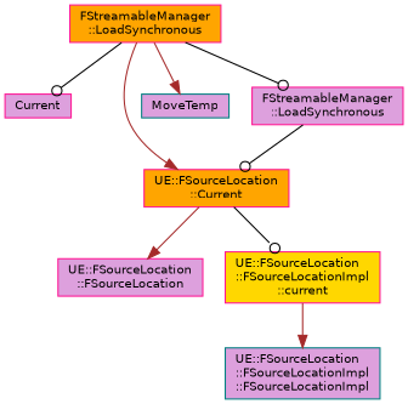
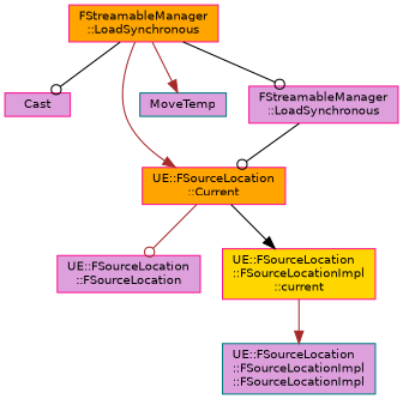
  digraph {
    rankdir=TB
    node [color=deeppink fillcolor=plum fontname=Helvetica fontsize=10 shape=box style=filled]
    edge [arrowhead=odot color=black fontname=Helvetica fontsize=10 labelfontname=Helvetica labelfontsize=10 style=solid]
    n1 [fillcolor=orange fontcolor=black height=0.2 label="FStreamableManager\l::LoadSynchronous" width=0.4]
-   n2 [height=0.2 label=Current width=0.4]
+   n2 [height=0.2 label=Cast width=0.4]
    n3 [fillcolor=orange height=0.2 label="UE::FSourceLocation\l::Current" width=0.4]
    n4 [color=teal height=0.2 label=MoveTemp width=0.4]
    n5 [height=0.2 label="FStreamableManager\l::LoadSynchronous" width=0.4]
    n6 [height=0.2 label="UE::FSourceLocation\l::FSourceLocation" width=0.4]
    n7 [fillcolor=gold height=0.2 label="UE::FSourceLocation\l::FSourceLocationImpl\l::current" width=0.4]
    n8 [color=teal height=0.2 label="UE::FSourceLocation\l::FSourceLocationImpl\l::FSourceLocationImpl" width=0.4]
    n1 -> n2
    n1 -> n3 [arrowhead=normal color=brown]
    n1 -> n4 [arrowhead=normal color=brown]
    n1 -> n5
-   n3 -> n6 [arrowhead=normal color=brown]
-   n3 -> n7
+   n3 -> n6 [color=brown]
+   n3 -> n7 [arrowhead=normal]
    n5 -> n3
    n7 -> n8 [arrowhead=normal color=brown]
  }
